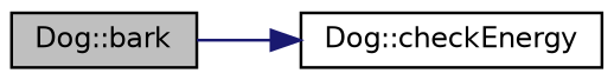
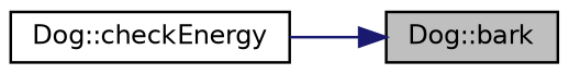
  digraph {
    rankdir=LR
    node [color=black fontname=Helvetica fontsize=10 shape=record style=filled]
    n1 [fillcolor=grey75 fontcolor=black height=0.2 label="Dog::bark" width=0.4]
    n2 [fillcolor=white height=0.2 label="Dog::checkEnergy" width=0.4]
-   n1 -> n2 [color=midnightblue fontname=Helvetica fontsize=10 labelfontname=Helvetica labelfontsize=10 style=solid]
+   n2 -> n1 [color=midnightblue fontname=Helvetica fontsize=10 labelfontname=Helvetica labelfontsize=10 style=solid]
  }
